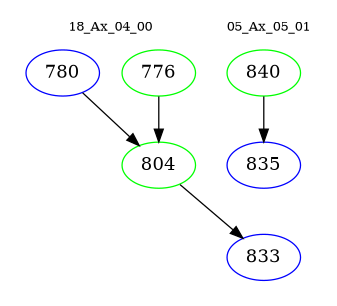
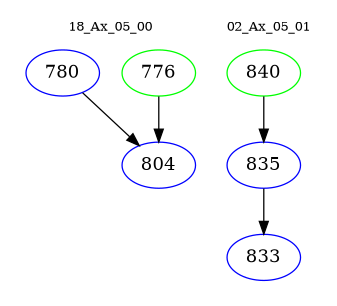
  digraph {
    node [color=blue]
    edge [color=black]
    n1 [color=green label=776]
    n2 [label=780]
-   n3 [color=green label=804]
+   n3 [label=804]
    n4 [color=green label=840]
    n5 [label=835]
    n6 [label=833]
    subgraph cluster_1 {
      color=white
      fontsize=10
-     label="18_Ax_04_00"
+     label="18_Ax_05_00"
      n1
      n2
      n3
    }
    subgraph cluster_2 {
      color=white
      fontsize=10
-     label="05_Ax_05_01"
+     label="02_Ax_05_01"
      n4
      n5
      n6
    }
    n1 -> n3
    n2 -> n3
    n4 -> n5
-   n3 -> n6
+   n5 -> n6
  }
